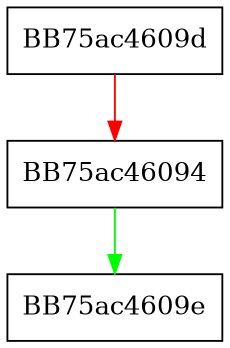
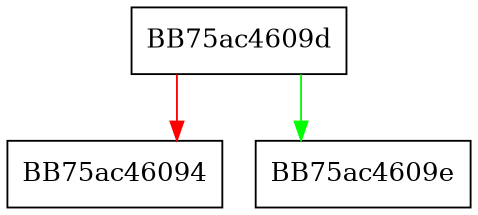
  digraph {
    splines=ortho
    node [shape=box]
    BB75ac46094
    BB75ac4609e
    BB75ac4609d
-   BB75ac46094 -> BB75ac4609e [color=green]
+   BB75ac4609d -> BB75ac4609e [color=green]
    BB75ac4609d -> BB75ac46094 [color=red]
  }
